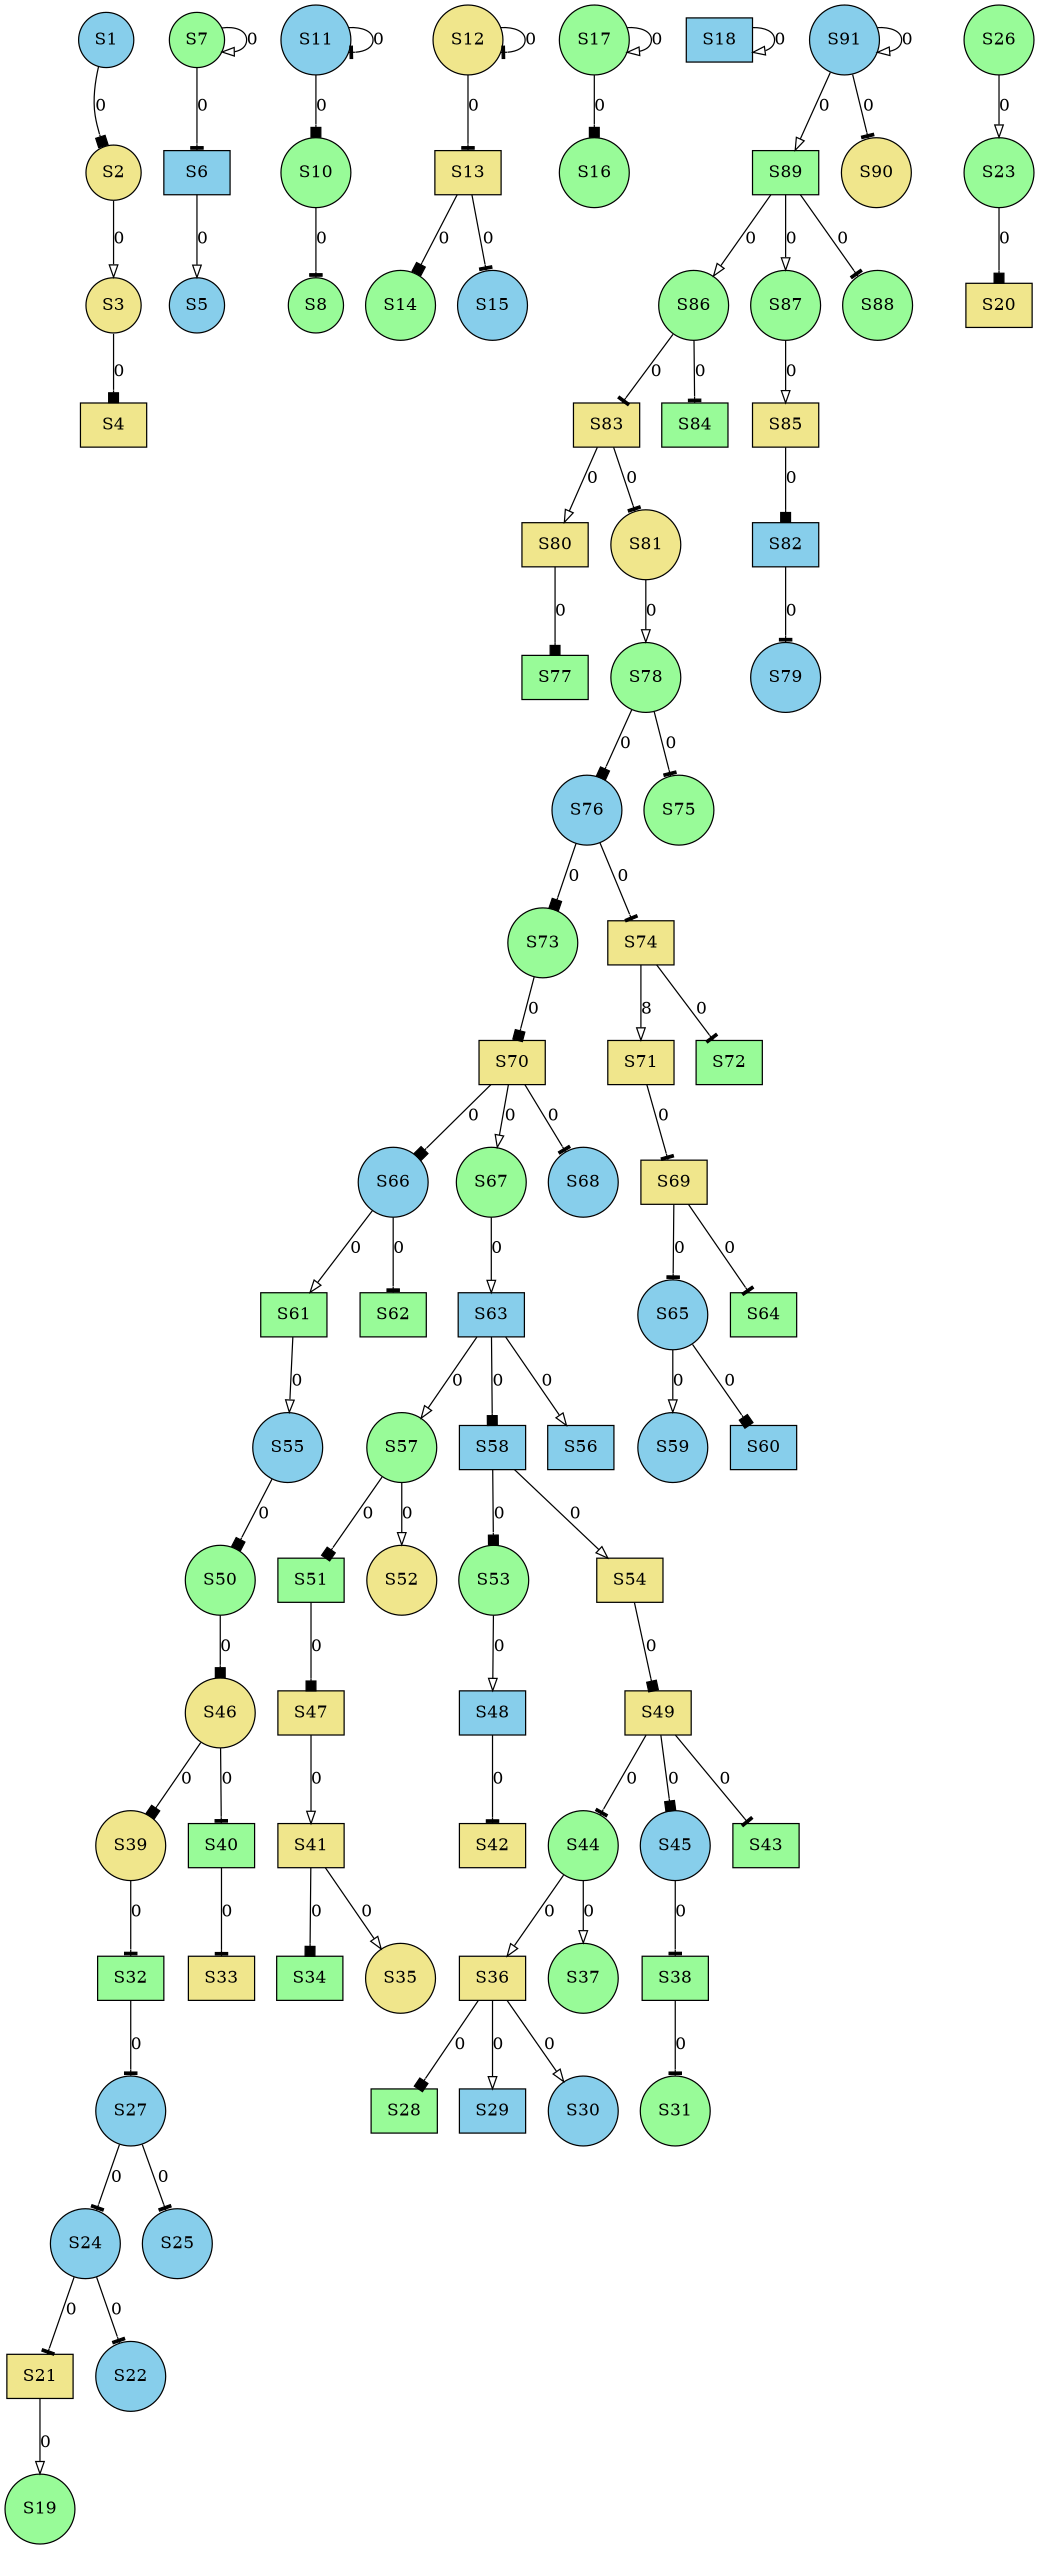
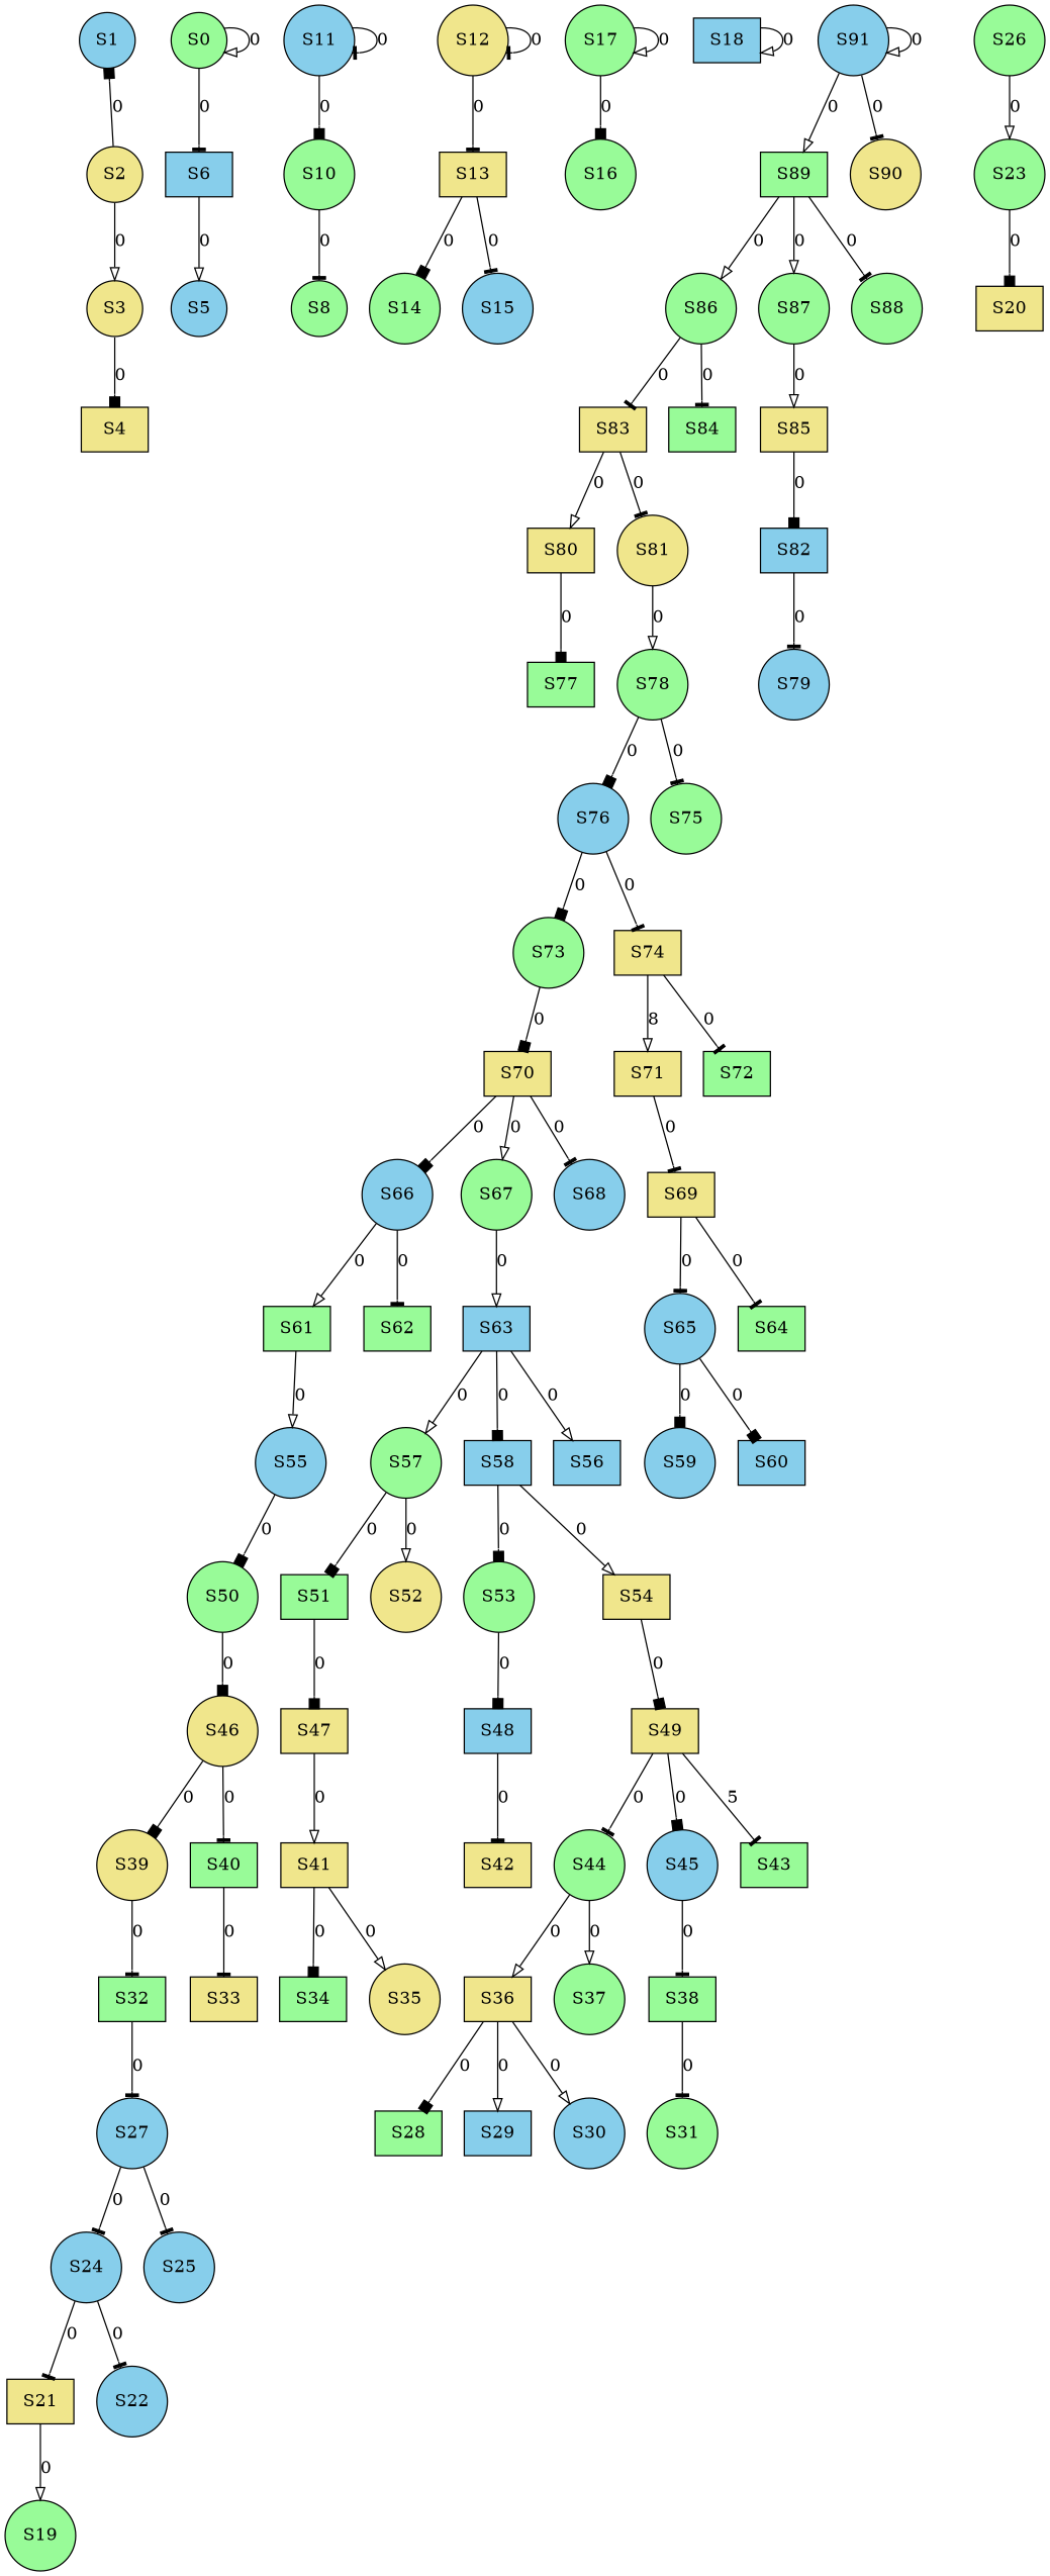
  strict digraph {
    node [fillcolor=palegreen shape=circle style=filled]
    edge [arrowhead=tee]
    S1 [fillcolor=skyblue]
    S2 [fillcolor=khaki]
    S3 [fillcolor=khaki]
    S4 [fillcolor=khaki shape=box]
    S6 [fillcolor=skyblue shape=box]
    S5 [fillcolor=skyblue]
-   S7
+   S7 [label=S0]
    S10
    S8
    S11 [fillcolor=skyblue]
    S12 [fillcolor=khaki]
    S13 [fillcolor=khaki shape=box]
    S14
    S15 [fillcolor=skyblue]
    S17
    S16
    S18 [fillcolor=skyblue shape=box]
    S21 [fillcolor=khaki shape=box]
    S19
    S20 [fillcolor=khaki shape=box]
    S23
    S24 [fillcolor=skyblue]
    S22 [fillcolor=skyblue]
    S26
    S27 [fillcolor=skyblue]
    S25 [fillcolor=skyblue]
    S28 [shape=box]
    S32 [shape=box]
    S36 [fillcolor=khaki shape=box]
    S29 [fillcolor=skyblue shape=box]
    S30 [fillcolor=skyblue]
    S38 [shape=box]
    S31
    S39 [fillcolor=khaki]
    S40 [shape=box]
    S33 [fillcolor=khaki shape=box]
    S41 [fillcolor=khaki shape=box]
    S34 [shape=box]
    S35 [fillcolor=khaki]
    S44
    S37
    S45 [fillcolor=skyblue]
    S46 [fillcolor=khaki]
    S47 [fillcolor=khaki shape=box]
    S48 [fillcolor=skyblue shape=box]
    S42 [fillcolor=khaki shape=box]
    S49 [fillcolor=khaki shape=box]
    S43 [shape=box]
    S50
    S51 [shape=box]
    S53
    S54 [fillcolor=khaki shape=box]
    S55 [fillcolor=skyblue]
    S57
    S52 [fillcolor=khaki]
    S58 [fillcolor=skyblue shape=box]
    S61 [shape=box]
    S63 [fillcolor=skyblue shape=box]
    S56 [fillcolor=skyblue shape=box]
    S65 [fillcolor=skyblue]
    S59 [fillcolor=skyblue]
    S60 [fillcolor=skyblue shape=box]
    S66 [fillcolor=skyblue]
    S62 [shape=box]
    S67
    S69 [fillcolor=khaki shape=box]
    S64 [shape=box]
    S70 [fillcolor=khaki shape=box]
    S68 [fillcolor=skyblue]
    S71 [fillcolor=khaki shape=box]
    S73
    S74 [fillcolor=khaki shape=box]
    S72 [shape=box]
    S76 [fillcolor=skyblue]
    S78
    S75
    S80 [fillcolor=khaki shape=box]
    S77 [shape=box]
    S81 [fillcolor=khaki]
    S82 [fillcolor=skyblue shape=box]
    S79 [fillcolor=skyblue]
    S83 [fillcolor=khaki shape=box]
    S85 [fillcolor=khaki shape=box]
    S86
    S84 [shape=box]
    S87
    S89 [shape=box]
    S88
    S91 [fillcolor=skyblue]
    S90 [fillcolor=khaki]
-   S1 -> S2 [arrowhead=box label=0]
+   S2 -> S1 [arrowhead=box label=0]
    S2 -> S3 [arrowhead=onormal label=0]
    S3 -> S4 [arrowhead=box label=0]
    S6 -> S5 [arrowhead=onormal label=0]
    S7 -> S6 [label=0]
    S7 -> S7 [arrowhead=onormal label=0]
    S10 -> S8 [label=0]
    S11 -> S10 [arrowhead=box label=0]
    S11 -> S11 [label=0]
    S12 -> S12 [label=0]
    S12 -> S13 [label=0]
    S13 -> S14 [arrowhead=box label=0]
    S13 -> S15 [label=0]
    S17 -> S17 [arrowhead=onormal label=0]
    S17 -> S16 [arrowhead=box label=0]
    S18 -> S18 [arrowhead=onormal label=0]
    S21 -> S19 [arrowhead=onormal label=0]
    S23 -> S20 [arrowhead=box label=0]
    S24 -> S21 [label=0]
    S24 -> S22 [label=0]
    S26 -> S23 [arrowhead=onormal label=0]
    S27 -> S24 [label=0]
    S27 -> S25 [label=0]
    S32 -> S27 [label=0]
    S36 -> S28 [arrowhead=box label=0]
    S36 -> S29 [arrowhead=onormal label=0]
    S36 -> S30 [arrowhead=onormal label=0]
    S38 -> S31 [label=0]
    S39 -> S32 [label=0]
    S40 -> S33 [label=0]
    S41 -> S34 [arrowhead=box label=0]
    S41 -> S35 [arrowhead=onormal label=0]
    S44 -> S36 [arrowhead=onormal label=0]
    S44 -> S37 [arrowhead=onormal label=0]
    S45 -> S38 [label=0]
    S46 -> S39 [arrowhead=box label=0]
    S46 -> S40 [label=0]
    S47 -> S41 [arrowhead=onormal label=0]
    S48 -> S42 [label=0]
    S49 -> S44 [label=0]
    S49 -> S45 [arrowhead=box label=0]
-   S49 -> S43 [label=0]
+   S49 -> S43 [label=5]
    S50 -> S46 [arrowhead=box label=0]
    S51 -> S47 [arrowhead=box label=0]
-   S53 -> S48 [arrowhead=onormal label=0]
+   S53 -> S48 [arrowhead=box label=0]
    S54 -> S49 [arrowhead=box label=0]
    S55 -> S50 [arrowhead=box label=0]
    S57 -> S51 [arrowhead=box label=0]
    S57 -> S52 [arrowhead=onormal label=0]
    S58 -> S53 [arrowhead=box label=0]
    S58 -> S54 [arrowhead=onormal label=0]
    S61 -> S55 [arrowhead=onormal label=0]
    S63 -> S57 [arrowhead=onormal label=0]
    S63 -> S58 [arrowhead=box label=0]
    S63 -> S56 [arrowhead=onormal label=0]
-   S65 -> S59 [arrowhead=onormal label=0]
+   S65 -> S59 [arrowhead=box label=0]
    S65 -> S60 [arrowhead=box label=0]
    S66 -> S61 [arrowhead=onormal label=0]
    S66 -> S62 [label=0]
    S67 -> S63 [arrowhead=onormal label=0]
    S69 -> S65 [label=0]
    S69 -> S64 [label=0]
    S70 -> S66 [arrowhead=box label=0]
    S70 -> S67 [arrowhead=onormal label=0]
    S70 -> S68 [label=0]
    S71 -> S69 [label=0]
    S73 -> S70 [arrowhead=box label=0]
    S74 -> S71 [arrowhead=onormal label=8]
    S74 -> S72 [label=0]
    S76 -> S73 [arrowhead=box label=0]
    S76 -> S74 [label=0]
    S78 -> S76 [arrowhead=box label=0]
    S78 -> S75 [label=0]
    S80 -> S77 [arrowhead=box label=0]
    S81 -> S78 [arrowhead=onormal label=0]
    S82 -> S79 [label=0]
    S83 -> S80 [arrowhead=onormal label=0]
    S83 -> S81 [label=0]
    S85 -> S82 [arrowhead=box label=0]
    S86 -> S83 [label=0]
    S86 -> S84 [label=0]
    S87 -> S85 [arrowhead=onormal label=0]
    S89 -> S86 [arrowhead=onormal label=0]
    S89 -> S87 [arrowhead=onormal label=0]
    S89 -> S88 [label=0]
    S91 -> S89 [arrowhead=onormal label=0]
    S91 -> S91 [arrowhead=onormal label=0]
    S91 -> S90 [label=0]
  }
